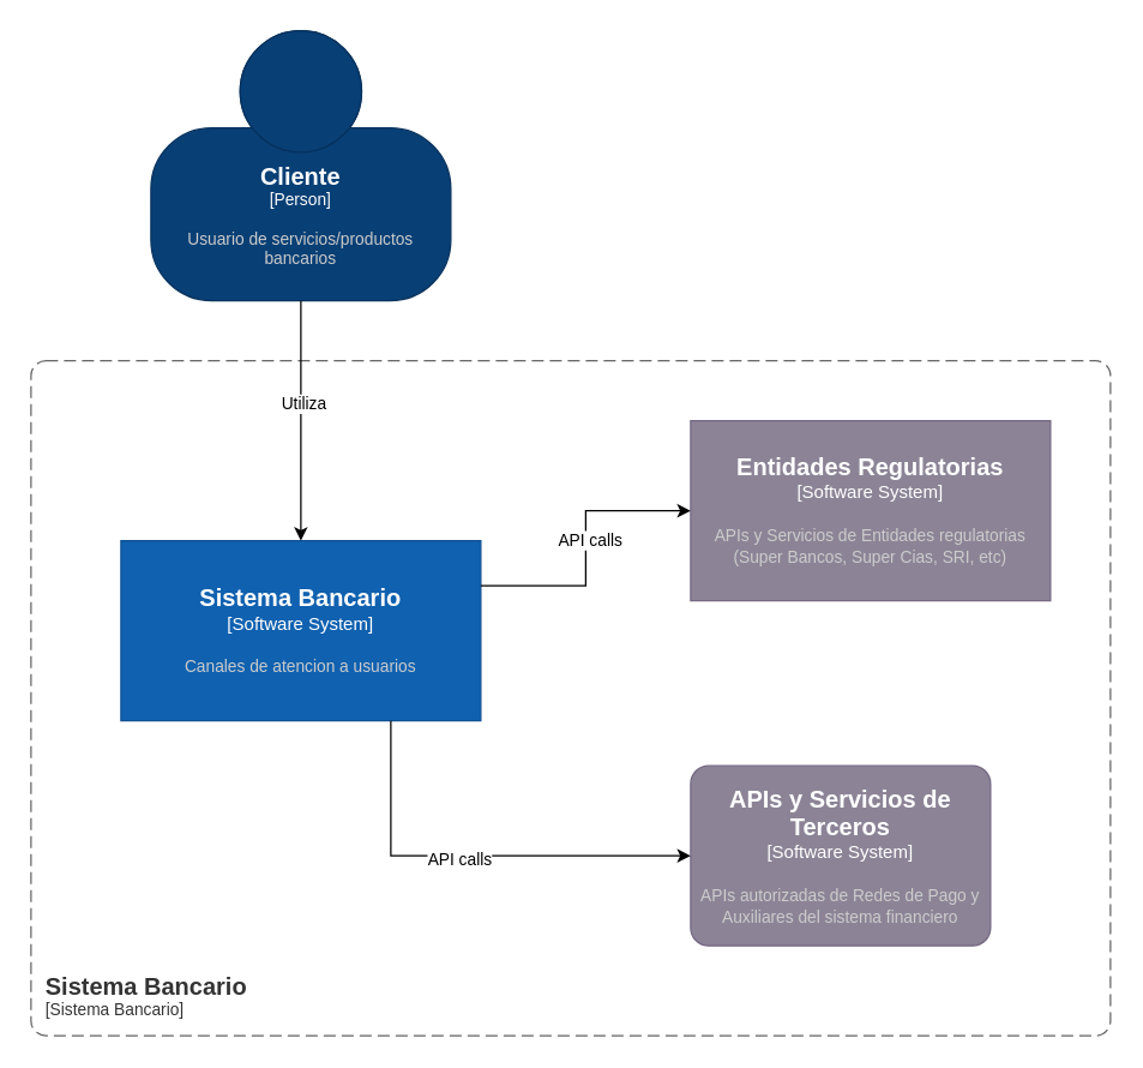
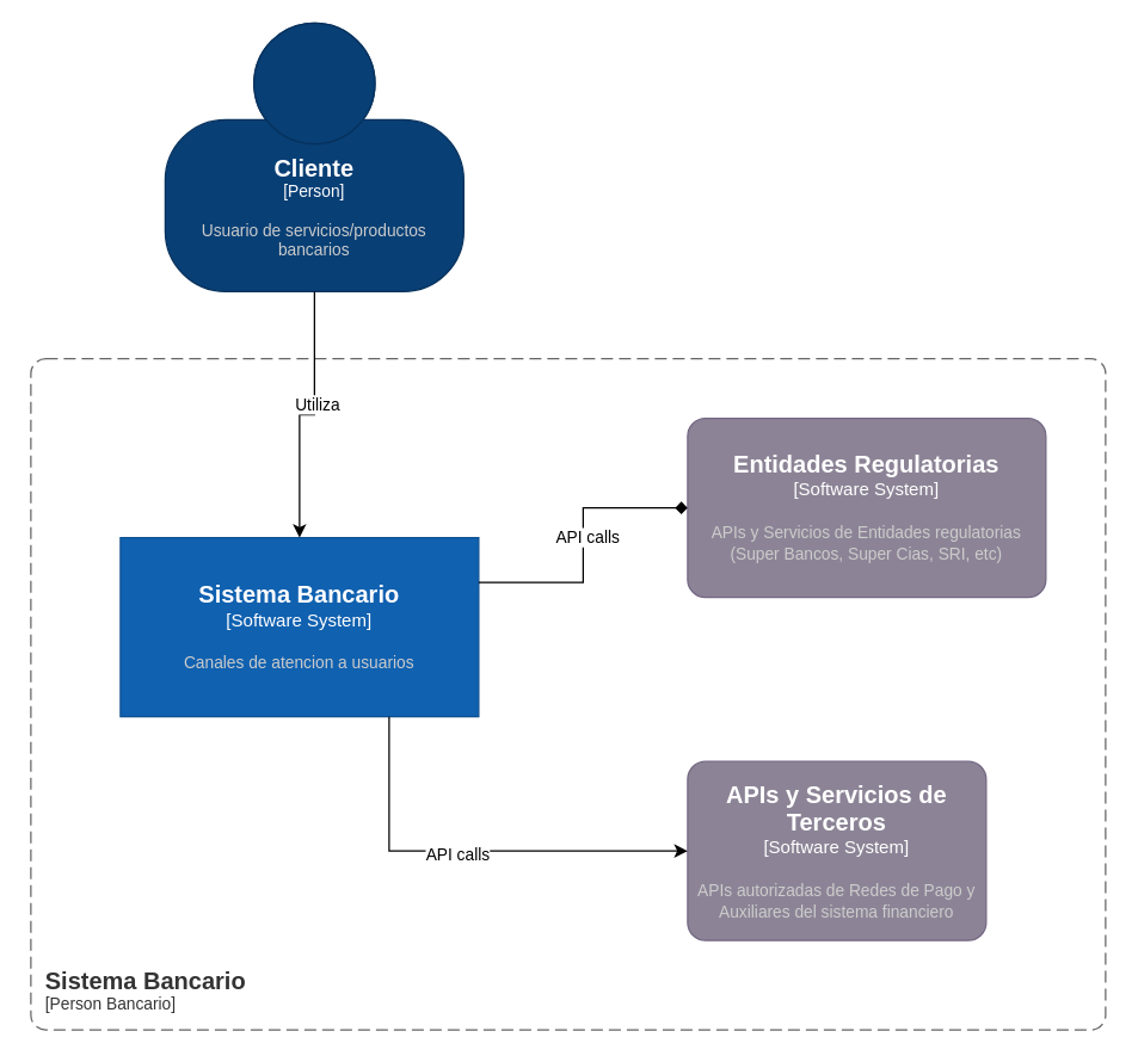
  <mxCell id="0" />
  <mxCell id="1" parent="0" />
- <mxCell id="2" value="&lt;font style=&quot;font-size: 16px&quot;&gt;&lt;b&gt;&lt;div style=&quot;text-align: left&quot;&gt;Sistema Bancario&lt;/div&gt;&lt;/b&gt;&lt;/font&gt;&lt;div style=&quot;text-align: left&quot;&gt;[Sistema Bancario]&lt;/div&gt;" style="rounded=1;fontSize=11;whiteSpace=wrap;html=1;dashed=1;arcSize=20;fillColor=none;strokeColor=#666666;fontColor=#333333;labelBackgroundColor=none;align=left;verticalAlign=bottom;labelBorderColor=none;spacingTop=0;spacing=10;dashPattern=8 4;metaEdit=1;rotatable=0;perimeter=rectanglePerimeter;noLabel=0;labelPadding=0;allowArrows=0;connectable=0;expand=0;recursiveResize=0;editable=1;pointerEvents=0;absoluteArcSize=1;points=[[0.25,0,0],[0.5,0,0],[0.75,0,0],[1,0.25,0],[1,0.5,0],[1,0.75,0],[0.75,1,0],[0.5,1,0],[0.25,1,0],[0,0.75,0],[0,0.5,0],[0,0.25,0]];" parent="1" vertex="1"><mxGeometry x="20" y="240" width="720" height="450" as="geometry" /></mxCell>
- <mxCell id="3" value="&lt;font style=&quot;font-size: 16px&quot;&gt;&lt;b&gt;Cliente&lt;/b&gt;&lt;/font&gt;&lt;div&gt;[Person]&lt;/div&gt;&lt;br&gt;&lt;div&gt;&lt;font style=&quot;font-size: 11px&quot;&gt;&lt;font color=&quot;#cccccc&quot;&gt;Usuario de servicios/productos bancarios&lt;/font&gt;&lt;/div&gt;" style="html=1;fontSize=11;dashed=0;whiteSpace=wrap;fillColor=#083F75;strokeColor=#06315C;fontColor=#ffffff;shape=mxgraph.c4.person2;align=center;metaEdit=1;points=[[0.5,0,0],[1,0.5,0],[1,0.75,0],[0.75,1,0],[0.5,1,0],[0.25,1,0],[0,0.75,0],[0,0.5,0]];resizable=0;" parent="1" vertex="1"><mxGeometry x="100" y="20" width="200" height="180" as="geometry" /></mxCell>
+ <mxCell id="2" value="&lt;font style=&quot;font-size: 16px&quot;&gt;&lt;b&gt;&lt;div style=&quot;text-align: left&quot;&gt;Sistema Bancario&lt;/div&gt;&lt;/b&gt;&lt;/font&gt;&lt;div style=&quot;text-align: left&quot;&gt;[Person Bancario]&lt;/div&gt;" style="rounded=1;fontSize=11;whiteSpace=wrap;html=1;dashed=1;arcSize=20;fillColor=none;strokeColor=#666666;fontColor=#333333;labelBackgroundColor=none;align=left;verticalAlign=bottom;labelBorderColor=none;spacingTop=0;spacing=10;dashPattern=8 4;metaEdit=1;rotatable=0;perimeter=rectanglePerimeter;noLabel=0;labelPadding=0;allowArrows=0;connectable=0;expand=0;recursiveResize=0;editable=1;pointerEvents=0;absoluteArcSize=1;points=[[0.25,0,0],[0.5,0,0],[0.75,0,0],[1,0.25,0],[1,0.5,0],[1,0.75,0],[0.75,1,0],[0.5,1,0],[0.25,1,0],[0,0.75,0],[0,0.5,0],[0,0.25,0]];" parent="1" vertex="1"><mxGeometry x="20" y="240" width="720" height="450" as="geometry" /></mxCell>
+ <mxCell id="3" value="&lt;font style=&quot;font-size: 16px&quot;&gt;&lt;b&gt;Cliente&lt;/b&gt;&lt;/font&gt;&lt;div&gt;[Person]&lt;/div&gt;&lt;br&gt;&lt;div&gt;&lt;font style=&quot;font-size: 11px&quot;&gt;&lt;font color=&quot;#cccccc&quot;&gt;Usuario de servicios/productos bancarios&lt;/font&gt;&lt;/div&gt;" style="html=1;fontSize=11;dashed=0;whiteSpace=wrap;fillColor=#083F75;strokeColor=#06315C;fontColor=#ffffff;shape=mxgraph.c4.person2;align=center;metaEdit=1;points=[[0.5,0,0],[1,0.5,0],[1,0.75,0],[0.75,1,0],[0.5,1,0],[0.25,1,0],[0,0.75,0],[0,0.5,0]];resizable=0;" parent="1" vertex="1"><mxGeometry x="110" y="15" width="200" height="180" as="geometry" /></mxCell>
  <mxCell id="4" value="&lt;font style=&quot;font-size: 16px&quot;&gt;&lt;b&gt;Sistema Bancario&lt;/b&gt;&lt;/font&gt;&lt;div&gt;[Software System]&lt;/div&gt;&lt;br&gt;&lt;div&gt;&lt;font style=&quot;font-size: 11px&quot;&gt;&lt;font color=&quot;#cccccc&quot;&gt;Canales de atencion a usuarios&lt;/font&gt;&lt;/div&gt;" style="whiteSpace=wrap;html=1;labelBackgroundColor=none;fillColor=#1061B0;fontColor=#ffffff;align=center;arcSize=10;strokeColor=#0D5091;metaEdit=1;resizable=0;points=[[0.25,0,0],[0.5,0,0],[0.75,0,0],[1,0.25,0],[1,0.5,0],[1,0.75,0],[0.75,1,0],[0.5,1,0],[0.25,1,0],[0,0.75,0],[0,0.5,0],[0,0.25,0]];rounded=0;" parent="1" vertex="1"><mxGeometry x="80" y="360" width="240" height="120" as="geometry" /></mxCell>
- <mxCell id="5" value="&lt;font style=&quot;font-size: 16px&quot;&gt;&lt;b&gt;Entidades Regulatorias&lt;/b&gt;&lt;/font&gt;&lt;div&gt;[Software System]&lt;/div&gt;&lt;br&gt;&lt;div&gt;&lt;font style=&quot;font-size: 11px&quot;&gt;&lt;font color=&quot;#cccccc&quot;&gt;APIs y Servicios de Entidades regulatorias (Super Bancos, Super Cias, SRI, etc)&lt;/font&gt;&lt;/div&gt;" style="whiteSpace=wrap;html=1;labelBackgroundColor=none;fillColor=#8C8496;fontColor=#ffffff;align=center;arcSize=10;strokeColor=#736782;metaEdit=1;resizable=0;points=[[0.25,0,0],[0.5,0,0],[0.75,0,0],[1,0.25,0],[1,0.5,0],[1,0.75,0],[0.75,1,0],[0.5,1,0],[0.25,1,0],[0,0.75,0],[0,0.5,0],[0,0.25,0]];rounded=0;" parent="1" vertex="1"><mxGeometry x="460" y="280" width="240" height="120" as="geometry" /></mxCell>
+ <mxCell id="5" value="&lt;font style=&quot;font-size: 16px&quot;&gt;&lt;b&gt;Entidades Regulatorias&lt;/b&gt;&lt;/font&gt;&lt;div&gt;[Software System]&lt;/div&gt;&lt;br&gt;&lt;div&gt;&lt;font style=&quot;font-size: 11px&quot;&gt;&lt;font color=&quot;#cccccc&quot;&gt;APIs y Servicios de Entidades regulatorias (Super Bancos, Super Cias, SRI, etc)&lt;/font&gt;&lt;/div&gt;" style="rounded=1;whiteSpace=wrap;html=1;labelBackgroundColor=none;fillColor=#8C8496;fontColor=#ffffff;align=center;arcSize=10;strokeColor=#736782;metaEdit=1;resizable=0;points=[[0.25,0,0],[0.5,0,0],[0.75,0,0],[1,0.25,0],[1,0.5,0],[1,0.75,0],[0.75,1,0],[0.5,1,0],[0.25,1,0],[0,0.75,0],[0,0.5,0],[0,0.25,0]];" parent="1" vertex="1"><mxGeometry x="460" y="280" width="240" height="120" as="geometry" /></mxCell>
  <mxCell id="6" value="&lt;font style=&quot;font-size: 16px&quot;&gt;&lt;b&gt;APIs y Servicios de Terceros&lt;/b&gt;&lt;/font&gt;&lt;div&gt;[Software System]&lt;/div&gt;&lt;br&gt;&lt;div&gt;&lt;font style=&quot;font-size: 11px&quot;&gt;&lt;font color=&quot;#cccccc&quot;&gt;APIs autorizadas de Redes de Pago y Auxiliares del sistema financiero&lt;/font&gt;&lt;/div&gt;" style="rounded=1;whiteSpace=wrap;html=1;labelBackgroundColor=none;fillColor=#8C8496;fontColor=#ffffff;align=center;arcSize=10;strokeColor=#736782;metaEdit=1;resizable=0;points=[[0.25,0,0],[0.5,0,0],[0.75,0,0],[1,0.25,0],[1,0.5,0],[1,0.75,0],[0.75,1,0],[0.5,1,0],[0.25,1,0],[0,0.75,0],[0,0.5,0],[0,0.25,0]];" parent="1" vertex="1"><mxGeometry x="460" y="510" width="200" height="120" as="geometry" /></mxCell>
  <mxCell id="7" style="edgeStyle=orthogonalEdgeStyle;rounded=0;orthogonalLoop=1;jettySize=auto;html=1;entryX=0.5;entryY=0;entryDx=0;entryDy=0;entryPerimeter=0;" parent="1" source="3" target="4" edge="1"><mxGeometry relative="1" as="geometry" /></mxCell>
  <mxCell id="8" value="Utiliza" style="edgeLabel;html=1;align=center;verticalAlign=middle;resizable=0;points=[];" parent="7" vertex="1" connectable="0"><mxGeometry x="-0.147" y="1" relative="1" as="geometry"><mxPoint as="offset" /></mxGeometry></mxCell>
- <mxCell id="9" style="edgeStyle=orthogonalEdgeStyle;rounded=0;orthogonalLoop=1;jettySize=auto;html=1;exitX=1;exitY=0.25;exitDx=0;exitDy=0;exitPerimeter=0;entryX=0;entryY=0.5;entryDx=0;entryDy=0;entryPerimeter=0;" parent="1" source="4" target="5" edge="1"><mxGeometry relative="1" as="geometry" /></mxCell>
+ <mxCell id="9" style="edgeStyle=orthogonalEdgeStyle;rounded=0;orthogonalLoop=1;jettySize=auto;html=1;exitX=1;exitY=0.25;exitDx=0;exitDy=0;exitPerimeter=0;entryX=0;entryY=0.5;entryDx=0;entryDy=0;entryPerimeter=0;endArrow=diamond;" parent="1" source="4" target="5" edge="1"><mxGeometry relative="1" as="geometry" /></mxCell>
  <mxCell id="10" value="API calls" style="edgeLabel;html=1;align=center;verticalAlign=middle;resizable=0;points=[];" parent="9" vertex="1" connectable="0"><mxGeometry x="0.066" y="-2" relative="1" as="geometry"><mxPoint as="offset" /></mxGeometry></mxCell>
  <mxCell id="11" style="edgeStyle=orthogonalEdgeStyle;rounded=0;orthogonalLoop=1;jettySize=auto;html=1;exitX=0.75;exitY=1;exitDx=0;exitDy=0;exitPerimeter=0;entryX=0;entryY=0.5;entryDx=0;entryDy=0;entryPerimeter=0;" parent="1" source="4" target="6" edge="1"><mxGeometry relative="1" as="geometry" /></mxCell>
  <mxCell id="12" value="API calls" style="edgeLabel;html=1;align=center;verticalAlign=middle;resizable=0;points=[];" parent="11" vertex="1" connectable="0"><mxGeometry x="-0.072" y="-2" relative="1" as="geometry"><mxPoint as="offset" /></mxGeometry></mxCell>
